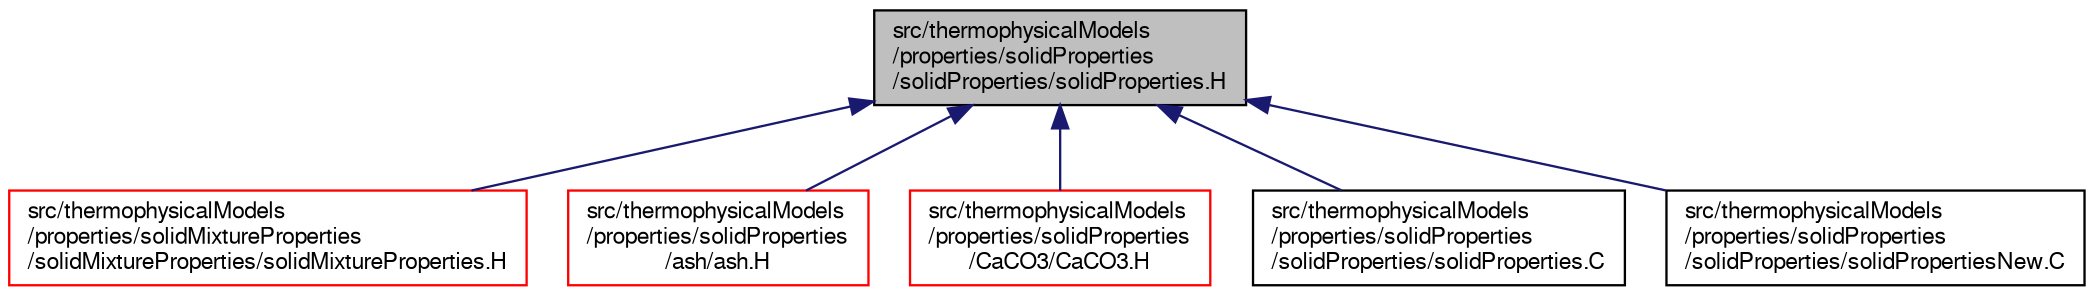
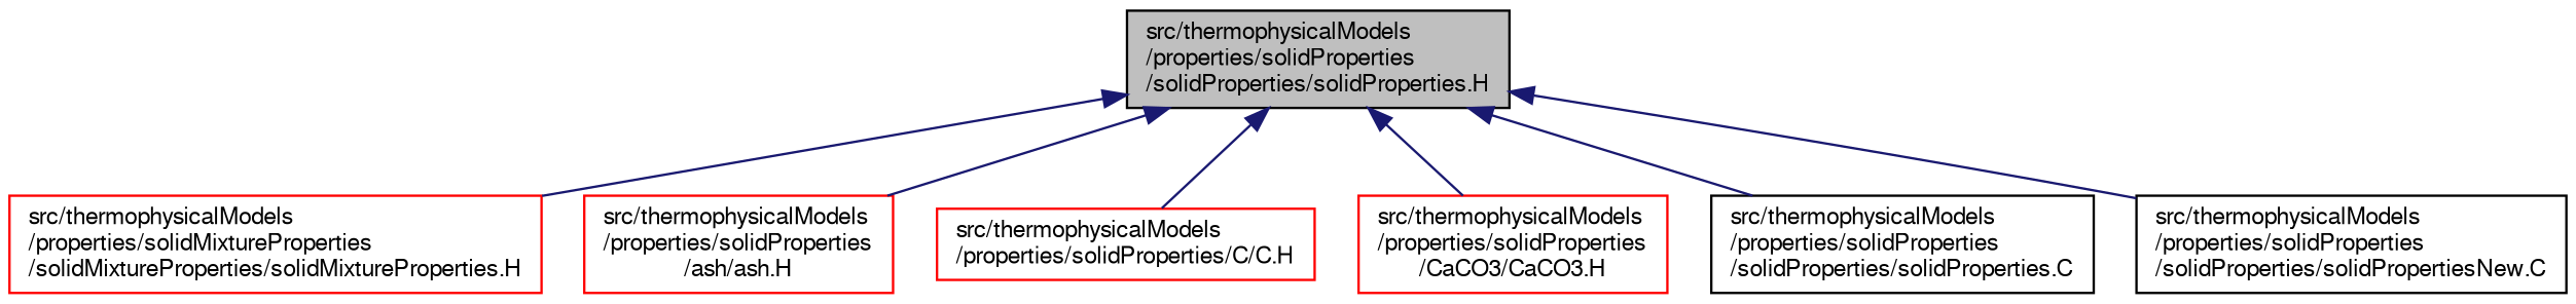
  digraph {
    node [color=red fontname=FreeSans fontsize=10 shape=record]
    edge [color=midnightblue dir=back fontname=FreeSans fontsize=10 labelfontname=FreeSans labelfontsize=10 style=solid]
    n1 [color=black fillcolor=grey75 fontcolor=black height=0.2 label="src/thermophysicalModels\l/properties/solidProperties\l/solidProperties/solidProperties.H" style=filled width=0.4]
    n2 [height=0.2 label="src/thermophysicalModels\l/properties/solidMixtureProperties\l/solidMixtureProperties/solidMixtureProperties.H" width=0.4]
    n3 [height=0.2 label="src/thermophysicalModels\l/properties/solidProperties\l/ash/ash.H" width=0.4]
+   n4 [height=0.2 label="src/thermophysicalModels\l/properties/solidProperties/C/C.H" width=0.4]
    n5 [height=0.2 label="src/thermophysicalModels\l/properties/solidProperties\l/CaCO3/CaCO3.H" width=0.4]
    n6 [color=black height=0.2 label="src/thermophysicalModels\l/properties/solidProperties\l/solidProperties/solidProperties.C" width=0.4]
    n7 [color=black height=0.2 label="src/thermophysicalModels\l/properties/solidProperties\l/solidProperties/solidPropertiesNew.C" width=0.4]
    n1 -> n2
    n1 -> n3
+   n1 -> n4
    n1 -> n5
    n1 -> n6
    n1 -> n7
  }
